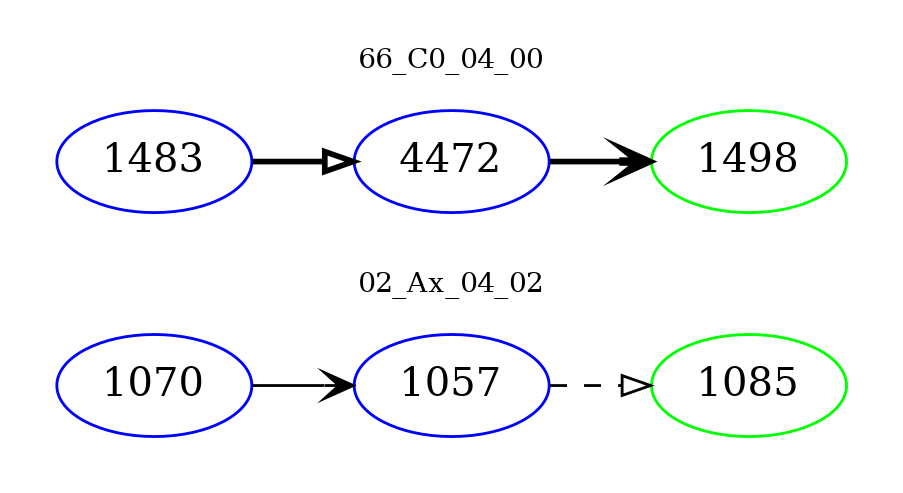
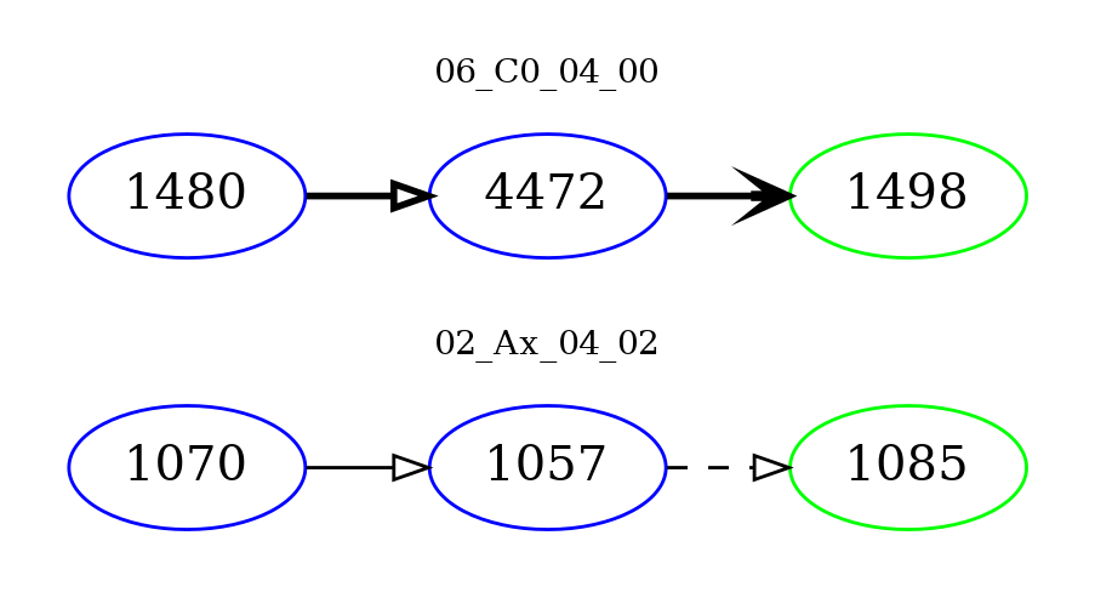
  digraph {
    rankdir=LR
    node [color=blue]
    edge [arrowhead=vee color=black style=bold]
    n1 [label=1070]
    n2 [label=1057]
    n3 [color=green label=1085]
-   n4 [label=1483]
+   n4 [label=1480]
    n5 [label=4472]
    n6 [color=green label=1498]
    subgraph cluster_1 {
      color=white
      fontsize=10
      label="02_Ax_04_02"
      n1
      n2
      n3
    }
    subgraph cluster_2 {
      color=white
      fontsize=10
-     label="66_C0_04_00"
+     label="06_C0_04_00"
      n4
      n5
      n6
    }
-   n1 -> n2 [style=solid]
+   n1 -> n2 [arrowhead=onormal style=solid]
    n2 -> n3 [arrowhead=onormal style=dashed]
    n4 -> n5 [arrowhead=onormal]
    n5 -> n6
  }
